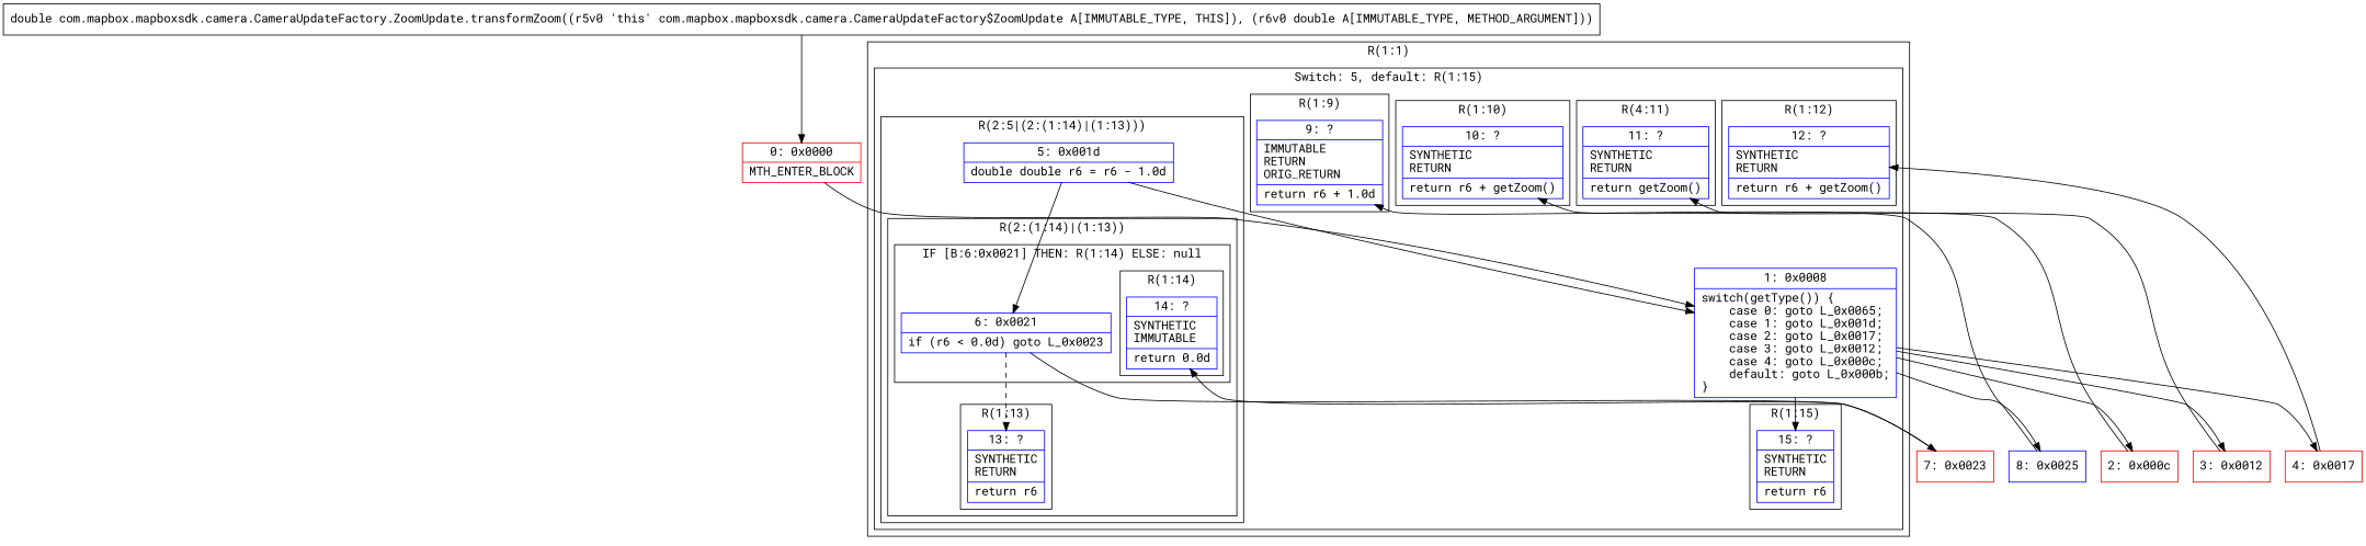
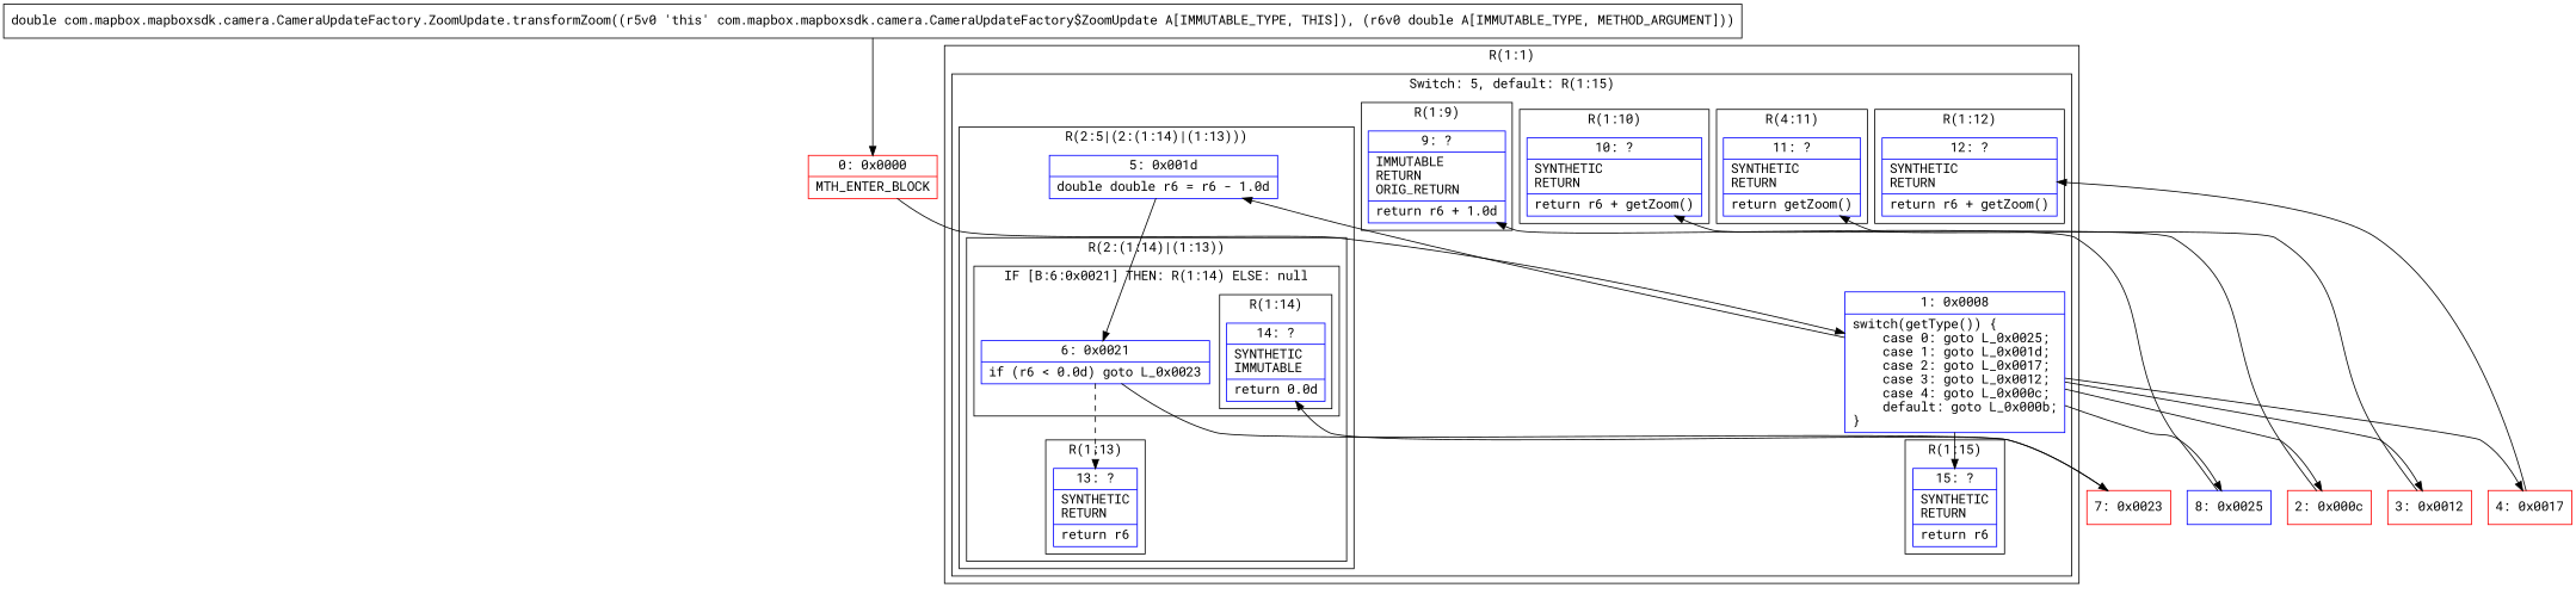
  digraph {
    fontname="Roboto Mono"
    node [color=blue fontname="Roboto Mono" shape=record]
    edge [fontname="Roboto Mono"]
    n1 [label="{9\:\ ?|IMMUTABLE\lRETURN\lORIG_RETURN\l|return r6 + 1.0d\l}"]
    n2 [label="{14\:\ ?|SYNTHETIC\lIMMUTABLE\l|return 0.0d\l}"]
    n3 [label="{6\:\ 0x0021|if (r6 \< 0.0d) goto L_0x0023\l}"]
    n4 [label="{13\:\ ?|SYNTHETIC\lRETURN\l|return r6\l}"]
    n5 [label="{5\:\ 0x001d|double double r6 = r6 \- 1.0d\l}"]
    n6 [label="{12\:\ ?|SYNTHETIC\lRETURN\l|return r6 + getZoom()\l}"]
    n7 [label="{11\:\ ?|SYNTHETIC\lRETURN\l|return getZoom()\l}"]
    n8 [label="{10\:\ ?|SYNTHETIC\lRETURN\l|return r6 + getZoom()\l}"]
    n9 [label="{15\:\ ?|SYNTHETIC\lRETURN\l|return r6\l}"]
-   n10 [label="{1\:\ 0x0008|switch(getType()) \{\l    case 0: goto L_0x0065;\l    case 1: goto L_0x001d;\l    case 2: goto L_0x0017;\l    case 3: goto L_0x0012;\l    case 4: goto L_0x000c;\l    default: goto L_0x000b;\l\}\l}"]
+   n10 [label="{1\:\ 0x0008|switch(getType()) \{\l    case 0: goto L_0x0025;\l    case 1: goto L_0x001d;\l    case 2: goto L_0x0017;\l    case 3: goto L_0x0012;\l    case 4: goto L_0x000c;\l    default: goto L_0x000b;\l\}\l}"]
    n11 [color=red label="{7\:\ 0x0023}"]
    n12 [color=red label="{2\:\ 0x000c}"]
    n13 [color=red label="{3\:\ 0x0012}"]
    n14 [color=red label="{4\:\ 0x0017}"]
    n15 [label="{8\:\ 0x0025}"]
    n16 [color=red label="{0\:\ 0x0000|MTH_ENTER_BLOCK\l}"]
    n17 [label="{double com.mapbox.mapboxsdk.camera.CameraUpdateFactory.ZoomUpdate.transformZoom((r5v0 'this' com.mapbox.mapboxsdk.camera.CameraUpdateFactory$ZoomUpdate A[IMMUTABLE_TYPE, THIS]), (r6v0 double A[IMMUTABLE_TYPE, METHOD_ARGUMENT])) }" color=""]
    subgraph cluster_1 {
      label="R(1:1)"
      subgraph cluster_2 {
        label="Switch: 5, default: R(1:15)"
        n10
        subgraph cluster_3 {
          label="R(1:9)"
          n1
        }
        subgraph cluster_4 {
          label="R(2:5|(2:(1:14)|(1:13)))"
          n5
          subgraph cluster_5 {
            label="R(2:(1:14)|(1:13))"
            subgraph cluster_6 {
              label="IF [B:6:0x0021] THEN: R(1:14) ELSE: null"
              n3
              subgraph cluster_7 {
                label="R(1:14)"
                n2
              }
            }
            subgraph cluster_8 {
              label="R(1:13)"
              n4
            }
          }
        }
        subgraph cluster_9 {
          label="R(1:12)"
          n6
        }
        subgraph cluster_10 {
          label="R(4:11)"
          n7
        }
        subgraph cluster_11 {
          label="R(1:10)"
          n8
        }
        subgraph cluster_12 {
          label="R(1:15)"
          n9
        }
      }
    }
    n3 -> n4 [style=dashed]
    n3 -> n11
    n5 -> n3
-   n5 -> n10
+   n10 -> n5
    n10 -> n9
    n10 -> n12
    n10 -> n13
    n10 -> n14
    n10 -> n15
    n11 -> n2
    n12 -> n8
    n13 -> n7
    n14 -> n6
    n15 -> n1
    n16 -> n10
    n17 -> n16
  }
